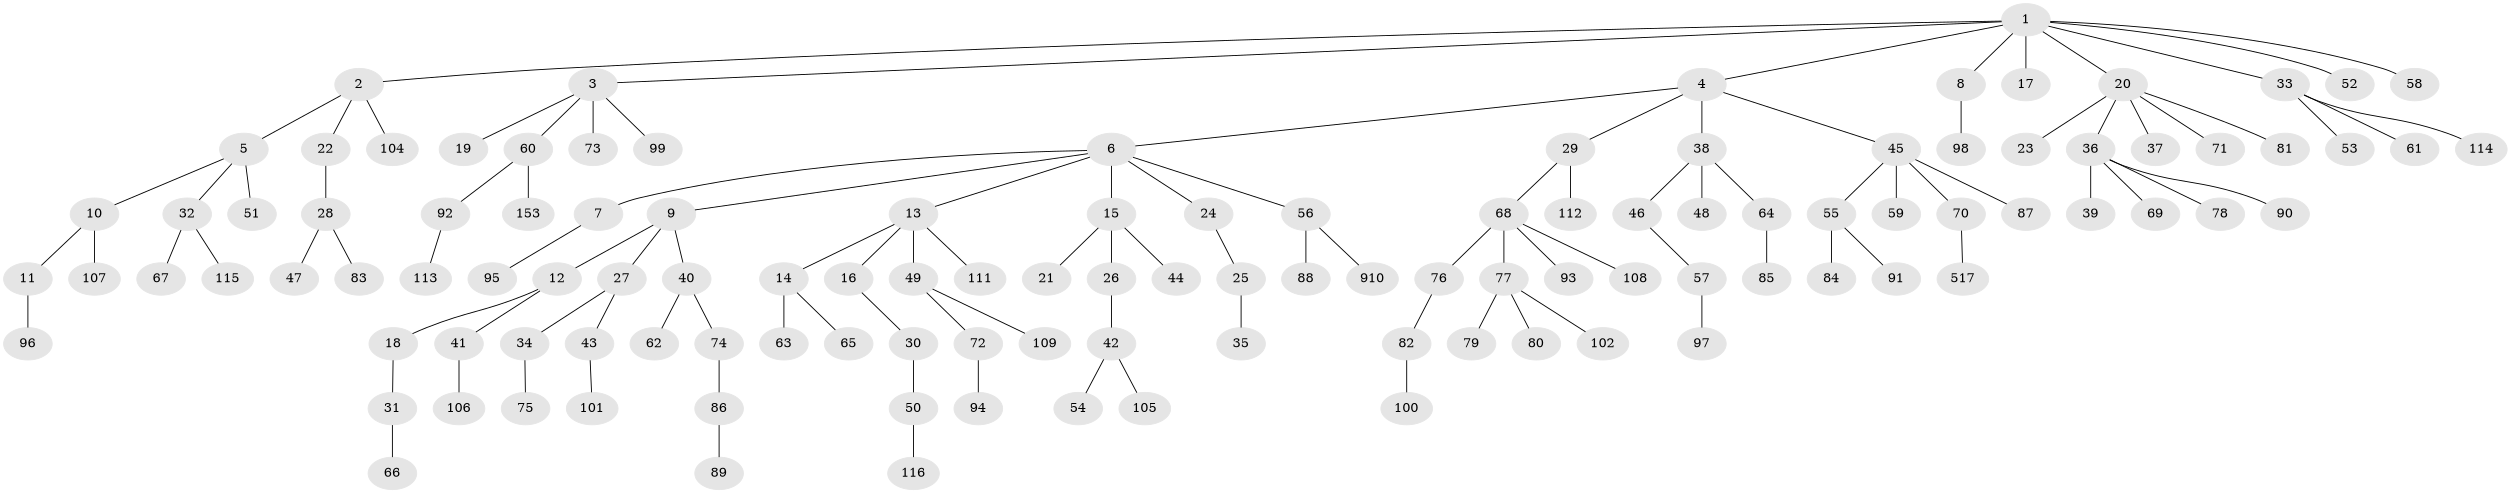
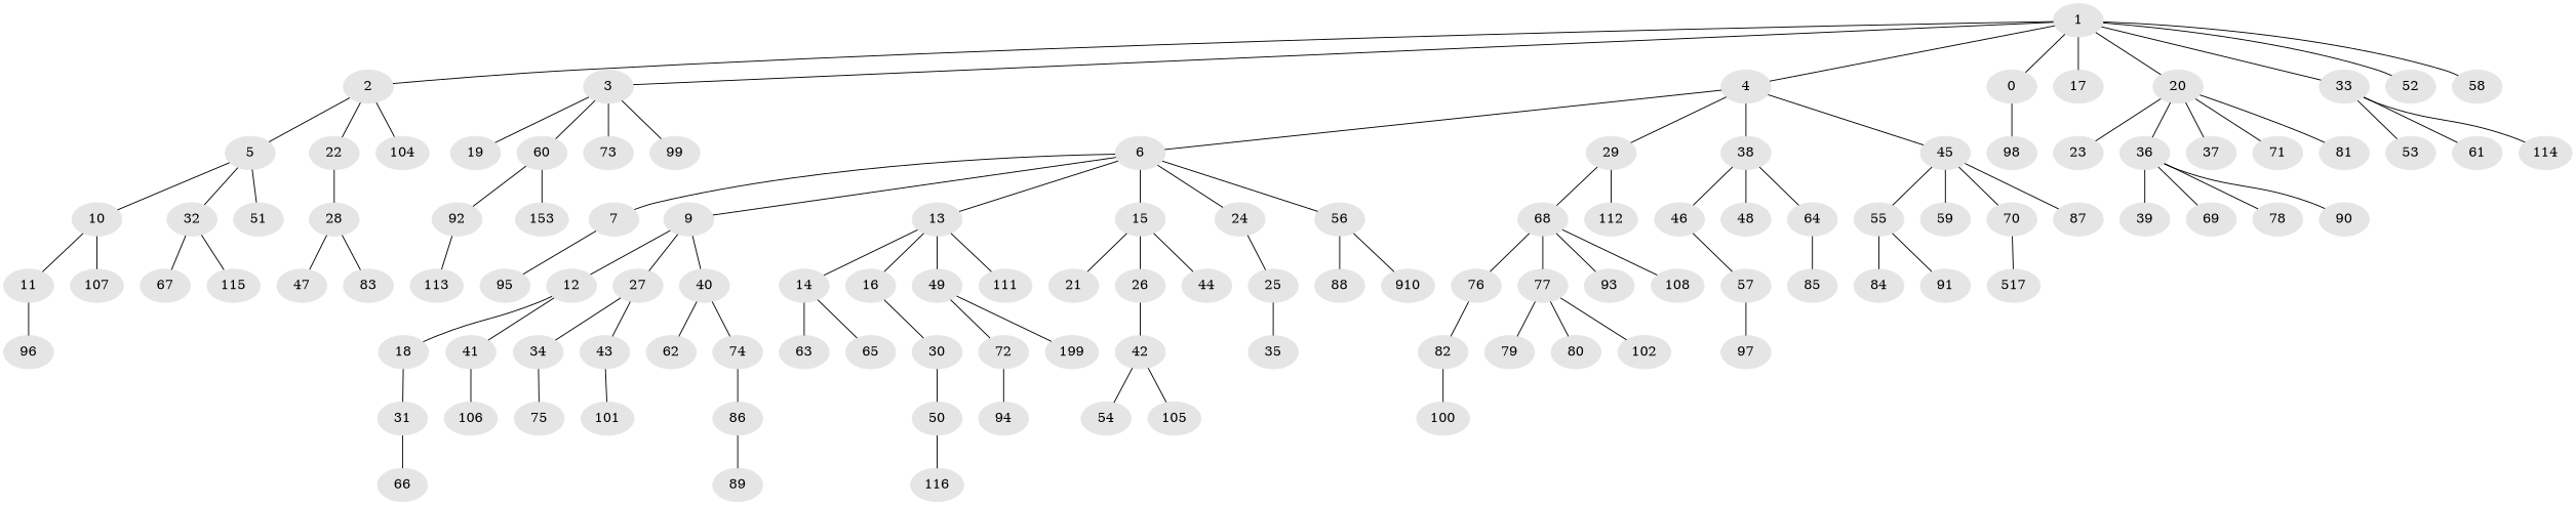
  graph {
    node [color=gray90 style=filled]
    1
    2
    3
    4
-   8
+   8 [label=0]
    17
    20
    33
    52
    58
    5
    22
    104
    19
    60
    73
    99
    6
    29
    38
    45
    98
    23
    36
    37
    71
    81
    53
    61
    114
    10
    32
    51
    28
    92
    n36 [label=153]
    7
    9
    13
    15
    24
    56
    68
    112
    46
    48
    64
    55
    59
    70
    87
    11
    107
    67
    115
    95
    12
    27
    40
    14
    16
    49
    111
    21
    26
    44
    25
    88
    n69 [label=910]
    18
    41
    34
    43
    62
    74
    96
    31
    106
    63
    65
    30
    72
-   109
+   109 [label=199]
    42
    50
    66
    39
    69
    78
    90
    47
    83
    35
    54
    105
    75
    101
    76
    77
    93
    108
    116
    57
    85
    86
    84
    91
    n108 [label=517]
    97
    94
    113
    82
    79
    80
    102
    89
    100
    1 -- 2
    1 -- 3
    1 -- 4
    1 -- 8
    1 -- 17
    1 -- 20
    1 -- 33
    1 -- 52
    1 -- 58
    2 -- 5
    2 -- 22
    2 -- 104
    3 -- 19
    3 -- 60
    3 -- 73
    3 -- 99
    4 -- 6
    4 -- 29
    4 -- 38
    4 -- 45
    8 -- 98
    20 -- 23
    20 -- 36
    20 -- 37
    20 -- 71
    20 -- 81
    33 -- 53
    33 -- 61
    33 -- 114
    5 -- 10
    5 -- 32
    5 -- 51
    22 -- 28
    60 -- 92
    60 -- n36
    6 -- 7
    6 -- 9
    6 -- 13
    6 -- 15
    6 -- 24
    6 -- 56
    29 -- 68
    29 -- 112
    38 -- 46
    38 -- 48
    38 -- 64
    45 -- 55
    45 -- 59
    45 -- 70
    45 -- 87
    36 -- 39
    36 -- 69
    36 -- 78
    36 -- 90
    10 -- 11
    10 -- 107
    32 -- 67
    32 -- 115
    28 -- 47
    28 -- 83
    92 -- 113
    7 -- 95
    9 -- 12
    9 -- 27
    9 -- 40
    13 -- 14
    13 -- 16
    13 -- 49
    13 -- 111
    15 -- 21
    15 -- 26
    15 -- 44
    24 -- 25
    56 -- 88
    56 -- n69
    68 -- 76
    68 -- 77
    68 -- 93
    68 -- 108
    46 -- 57
    64 -- 85
    55 -- 84
    55 -- 91
    70 -- n108
    11 -- 96
    12 -- 18
    12 -- 41
    27 -- 34
    27 -- 43
    40 -- 62
    40 -- 74
    14 -- 63
    14 -- 65
    16 -- 30
    49 -- 72
    49 -- 109
    26 -- 42
    25 -- 35
    18 -- 31
    41 -- 106
    34 -- 75
    43 -- 101
    74 -- 86
    31 -- 66
    30 -- 50
    72 -- 94
    42 -- 54
    42 -- 105
    50 -- 116
    76 -- 82
    77 -- 79
    77 -- 80
    77 -- 102
    57 -- 97
    86 -- 89
    82 -- 100
  }
